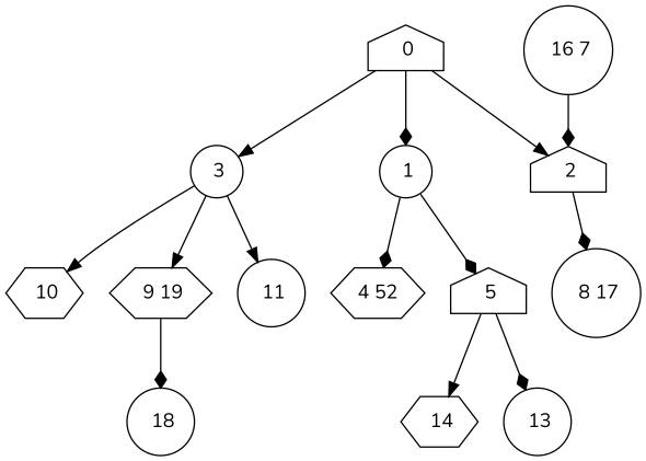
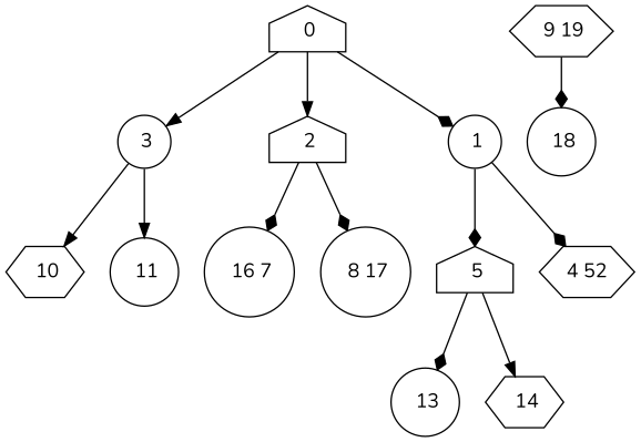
  digraph {
    fontname=Nunito
    node [fontname=Nunito shape=circle]
    edge [arrowhead=diamond fontname=Nunito]
    " 0" [shape=house]
    " 3"
    " 2" [shape=house]
    " 1"
    " 10" [shape=hexagon]
    " 9 19" [shape=hexagon]
    " 11"
    " 16 7"
    " 8 17"
    " 5" [shape=house]
    n11 [label="4 52" shape=hexagon]
    " 18"
    " 13"
    " 14" [shape=hexagon]
    " 0" -> " 3" [arrowhead=normal]
    " 0" -> " 2" [arrowhead=normal]
    " 0" -> " 1"
    " 3" -> " 10" [arrowhead=normal]
-   " 3" -> " 9 19" [arrowhead=normal]
    " 3" -> " 11" [arrowhead=normal]
-   " 16 7" -> " 2"
+   " 2" -> " 16 7"
    " 2" -> " 8 17"
    " 1" -> " 5"
    " 1" -> n11
    " 9 19" -> " 18"
    " 5" -> " 13"
    " 5" -> " 14" [arrowhead=normal]
  }
